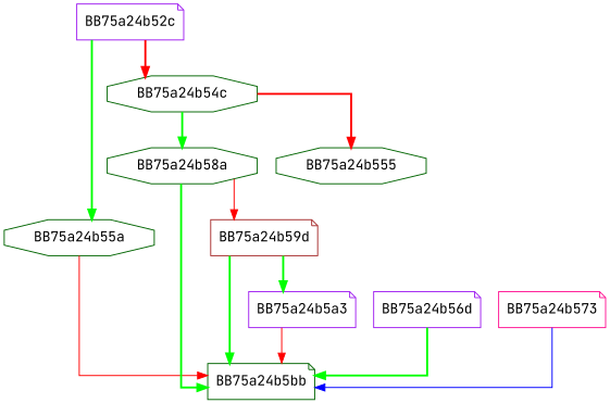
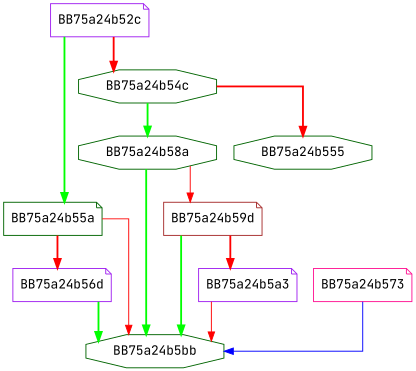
  digraph {
    fontname="JetBrains Mono"
    splines=ortho
    node [color=darkgreen fontname="JetBrains Mono" shape=note]
    edge [color=red fontname="JetBrains Mono" style=bold]
    BB75a24b52c [color=purple]
-   BB75a24b55a [shape=octagon]
+   BB75a24b55a
    BB75a24b54c [shape=octagon]
-   BB75a24b5bb
+   BB75a24b5bb [shape=octagon]
    BB75a24b56d [color=purple]
    BB75a24b58a [shape=octagon]
    BB75a24b555 [shape=octagon]
    BB75a24b59d [color=brown]
    BB75a24b5a3 [color=purple]
    BB75a24b573 [color=deeppink]
    BB75a24b52c -> BB75a24b55a [color=green]
    BB75a24b52c -> BB75a24b54c
    BB75a24b55a -> BB75a24b5bb [style=solid]
+   BB75a24b55a -> BB75a24b56d
    BB75a24b54c -> BB75a24b58a [color=green]
    BB75a24b54c -> BB75a24b555
    BB75a24b56d -> BB75a24b5bb [color=green]
    BB75a24b58a -> BB75a24b5bb [color=green]
    BB75a24b58a -> BB75a24b59d [style=solid]
    BB75a24b59d -> BB75a24b5bb [color=green]
-   BB75a24b59d -> BB75a24b5a3 [color=green]
+   BB75a24b59d -> BB75a24b5a3
    BB75a24b5a3 -> BB75a24b5bb [style=solid]
    BB75a24b573 -> BB75a24b5bb [color=blue style=solid]
  }
